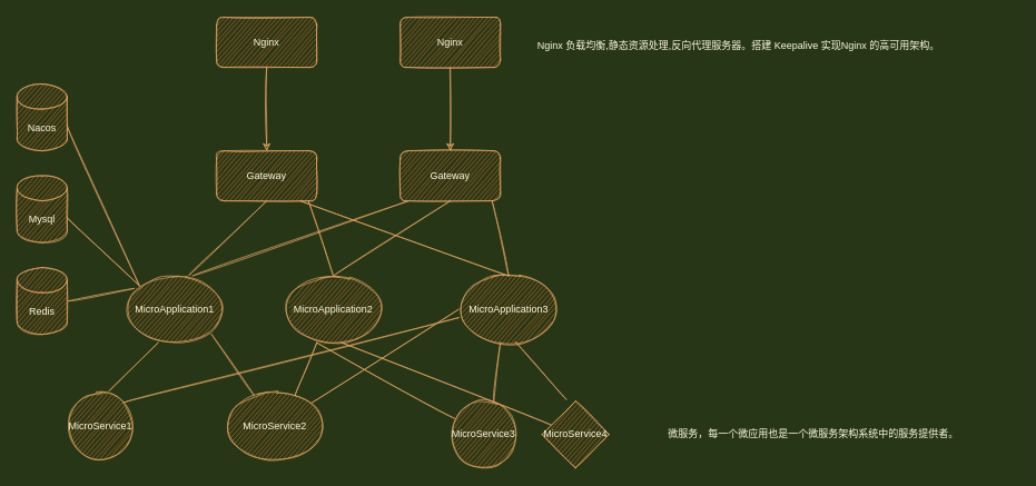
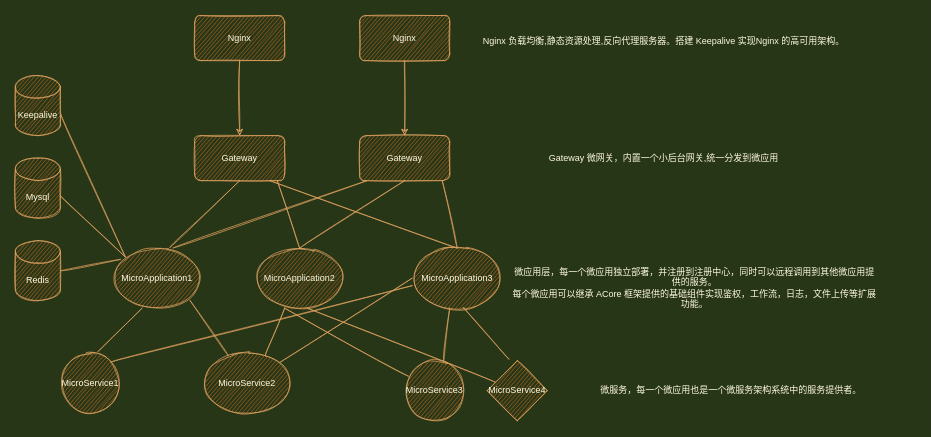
  <mxCell id="0" style=";html=1;" />
  <mxCell id="1" style=";html=1;" parent="0" />
  <mxCell id="2" style="edgeStyle=orthogonalEdgeStyle;orthogonalLoop=1;jettySize=auto;html=1;exitX=0.5;exitY=1;exitDx=0;exitDy=0;labelBackgroundColor=#283618;strokeColor=#DDA15E;fontColor=#FEFAE0;sketch=1;curved=1;" edge="1" parent="1" source="3"><mxGeometry relative="1" as="geometry"><mxPoint x="318.96" y="180" as="targetPoint" /></mxGeometry></mxCell>
  <mxCell id="3" value="Nginx" style="whiteSpace=wrap;html=1;fillColor=#BC6C25;strokeColor=#DDA15E;fontColor=#FEFAE0;sketch=1;rounded=1;" vertex="1" parent="1"><mxGeometry x="258.96" y="20" width="120" height="60" as="geometry" /></mxCell>
  <mxCell id="4" style="edgeStyle=orthogonalEdgeStyle;orthogonalLoop=1;jettySize=auto;html=1;exitX=0.5;exitY=1;exitDx=0;exitDy=0;entryX=0.5;entryY=0;entryDx=0;entryDy=0;labelBackgroundColor=#283618;strokeColor=#DDA15E;fontColor=#FEFAE0;sketch=1;curved=1;" edge="1" parent="1" source="5" target="7"><mxGeometry relative="1" as="geometry" /></mxCell>
  <mxCell id="5" value="Nginx" style="whiteSpace=wrap;html=1;fillColor=#BC6C25;strokeColor=#DDA15E;fontColor=#FEFAE0;sketch=1;rounded=1;" vertex="1" parent="1"><mxGeometry x="478.96" y="20" width="120" height="60" as="geometry" /></mxCell>
  <mxCell id="6" value="Gateway" style="whiteSpace=wrap;html=1;fillColor=#BC6C25;strokeColor=#DDA15E;fontColor=#FEFAE0;sketch=1;rounded=1;" vertex="1" parent="1"><mxGeometry x="258.96" y="180" width="120" height="60" as="geometry" /></mxCell>
  <mxCell id="7" value="Gateway" style="whiteSpace=wrap;html=1;fillColor=#BC6C25;strokeColor=#DDA15E;fontColor=#FEFAE0;sketch=1;rounded=1;" vertex="1" parent="1"><mxGeometry x="478.96" y="180" width="120" height="60" as="geometry" /></mxCell>
  <mxCell id="8" value="MicroApplication1" style="ellipse;whiteSpace=wrap;html=1;fillColor=#BC6C25;strokeColor=#DDA15E;fontColor=#FEFAE0;sketch=1;rounded=1;" vertex="1" parent="1"><mxGeometry x="148.96" y="330" width="120" height="80" as="geometry" /></mxCell>
  <mxCell id="9" value="MicroApplication2" style="ellipse;whiteSpace=wrap;html=1;fillColor=#BC6C25;strokeColor=#DDA15E;fontColor=#FEFAE0;sketch=1;rounded=1;" vertex="1" parent="1"><mxGeometry x="338.96" y="330" width="120" height="80" as="geometry" /></mxCell>
  <mxCell id="10" value="MicroApplication3" style="ellipse;whiteSpace=wrap;html=1;fillColor=#BC6C25;strokeColor=#DDA15E;fontColor=#FEFAE0;sketch=1;rounded=1;" vertex="1" parent="1"><mxGeometry x="548.96" y="330" width="120" height="80" as="geometry" /></mxCell>
  <mxCell id="11" value="" style="endArrow=none;html=1;exitX=0.642;exitY=-0.012;exitDx=0;exitDy=0;exitPerimeter=0;labelBackgroundColor=#283618;strokeColor=#DDA15E;fontColor=#FEFAE0;sketch=1;curved=1;" edge="1" parent="1" source="8"><mxGeometry width="50" height="50" relative="1" as="geometry"><mxPoint x="268.96" y="290" as="sourcePoint" /><mxPoint x="318.96" y="240" as="targetPoint" /></mxGeometry></mxCell>
  <mxCell id="12" value="" style="endArrow=none;html=1;exitX=0.675;exitY=0;exitDx=0;exitDy=0;exitPerimeter=0;labelBackgroundColor=#283618;strokeColor=#DDA15E;fontColor=#FEFAE0;sketch=1;curved=1;" edge="1" parent="1" source="8"><mxGeometry width="50" height="50" relative="1" as="geometry"><mxPoint x="438.96" y="290" as="sourcePoint" /><mxPoint x="488.96" y="240" as="targetPoint" /></mxGeometry></mxCell>
  <mxCell id="13" value="" style="endArrow=none;html=1;exitX=0.5;exitY=0;exitDx=0;exitDy=0;labelBackgroundColor=#283618;strokeColor=#DDA15E;fontColor=#FEFAE0;sketch=1;curved=1;" edge="1" parent="1" source="9"><mxGeometry width="50" height="50" relative="1" as="geometry"><mxPoint x="318.96" y="290" as="sourcePoint" /><mxPoint x="368.96" y="240" as="targetPoint" /></mxGeometry></mxCell>
  <mxCell id="14" value="" style="endArrow=none;html=1;exitX=0.5;exitY=0;exitDx=0;exitDy=0;labelBackgroundColor=#283618;strokeColor=#DDA15E;fontColor=#FEFAE0;sketch=1;curved=1;" edge="1" parent="1" source="10"><mxGeometry width="50" height="50" relative="1" as="geometry"><mxPoint x="308.96" y="290" as="sourcePoint" /><mxPoint x="358.96" y="240" as="targetPoint" /></mxGeometry></mxCell>
  <mxCell id="15" value="" style="endArrow=none;html=1;exitX=0.5;exitY=0;exitDx=0;exitDy=0;labelBackgroundColor=#283618;strokeColor=#DDA15E;fontColor=#FEFAE0;sketch=1;curved=1;" edge="1" parent="1" source="9"><mxGeometry width="50" height="50" relative="1" as="geometry"><mxPoint x="408.96" y="320" as="sourcePoint" /><mxPoint x="538.96" y="240" as="targetPoint" /></mxGeometry></mxCell>
  <mxCell id="16" value="" style="endArrow=none;html=1;labelBackgroundColor=#283618;strokeColor=#DDA15E;fontColor=#FEFAE0;sketch=1;curved=1;" edge="1" parent="1"><mxGeometry width="50" height="50" relative="1" as="geometry"><mxPoint x="608.96" y="330" as="sourcePoint" /><mxPoint x="588.96" y="240" as="targetPoint" /></mxGeometry></mxCell>
  <mxCell id="17" value="MicroService1" style="ellipse;whiteSpace=wrap;html=1;aspect=fixed;fillColor=#BC6C25;strokeColor=#DDA15E;fontColor=#FEFAE0;sketch=1;rounded=1;" vertex="1" parent="1"><mxGeometry x="80" y="470" width="80" height="80" as="geometry" /></mxCell>
  <mxCell id="18" value="MicroService2" style="ellipse;whiteSpace=wrap;html=1;aspect=fixed;fillColor=#BC6C25;strokeColor=#DDA15E;fontColor=#FEFAE0;sketch=1;rounded=1;" vertex="1" parent="1"><mxGeometry x="268.96" y="470" width="120" height="80" as="geometry" /></mxCell>
  <mxCell id="19" value="MicroService3" style="ellipse;whiteSpace=wrap;html=1;aspect=fixed;fillColor=#BC6C25;strokeColor=#DDA15E;fontColor=#FEFAE0;sketch=1;rounded=1;" vertex="1" parent="1"><mxGeometry x="538.96" y="480" width="80" height="80" as="geometry" /></mxCell>
  <mxCell id="20" value="MicroService4" style="rhombus;whiteSpace=wrap;html=1;aspect=fixed;fillColor=#BC6C25;strokeColor=#DDA15E;fontColor=#FEFAE0;sketch=1;" vertex="1" parent="1"><mxGeometry x="648.96" y="480" width="80" height="80" as="geometry" /></mxCell>
  <mxCell id="21" value="" style="endArrow=none;html=1;exitX=0.638;exitY=-0.025;exitDx=0;exitDy=0;exitPerimeter=0;labelBackgroundColor=#283618;strokeColor=#DDA15E;fontColor=#FEFAE0;sketch=1;curved=1;" edge="1" parent="1"><mxGeometry width="50" height="50" relative="1" as="geometry"><mxPoint x="130" y="468" as="sourcePoint" /><mxPoint x="188.96" y="410" as="targetPoint" /></mxGeometry></mxCell>
  <mxCell id="22" value="" style="endArrow=none;html=1;exitX=0.65;exitY=0.013;exitDx=0;exitDy=0;exitPerimeter=0;labelBackgroundColor=#283618;strokeColor=#DDA15E;fontColor=#FEFAE0;sketch=1;curved=1;" edge="1" parent="1" source="19"><mxGeometry width="50" height="50" relative="1" as="geometry"><mxPoint x="548.96" y="460" as="sourcePoint" /><mxPoint x="598.96" y="410" as="targetPoint" /></mxGeometry></mxCell>
  <mxCell id="23" value="" style="endArrow=none;html=1;exitX=0.363;exitY=-0.025;exitDx=0;exitDy=0;exitPerimeter=0;labelBackgroundColor=#283618;strokeColor=#DDA15E;fontColor=#FEFAE0;sketch=1;curved=1;" edge="1" parent="1" source="20"><mxGeometry width="50" height="50" relative="1" as="geometry"><mxPoint x="538.96" y="480" as="sourcePoint" /><mxPoint x="616.96" y="408.96" as="targetPoint" /></mxGeometry></mxCell>
  <mxCell id="24" value="" style="endArrow=none;html=1;labelBackgroundColor=#283618;strokeColor=#DDA15E;fontColor=#FEFAE0;sketch=1;curved=1;" edge="1" parent="1" source="18"><mxGeometry width="50" height="50" relative="1" as="geometry"><mxPoint x="498.96" y="420" as="sourcePoint" /><mxPoint x="548.96" y="370" as="targetPoint" /></mxGeometry></mxCell>
  <mxCell id="25" value="" style="endArrow=none;html=1;exitX=1;exitY=0;exitDx=0;exitDy=0;labelBackgroundColor=#283618;strokeColor=#DDA15E;fontColor=#FEFAE0;sketch=1;curved=1;" edge="1" parent="1"><mxGeometry width="50" height="50" relative="1" as="geometry"><mxPoint x="147.244" y="481.716" as="sourcePoint" /><mxPoint x="548.96" y="380" as="targetPoint" /></mxGeometry></mxCell>
  <mxCell id="26" value="" style="endArrow=none;html=1;labelBackgroundColor=#283618;strokeColor=#DDA15E;fontColor=#FEFAE0;sketch=1;curved=1;" edge="1" parent="1" source="20"><mxGeometry width="50" height="50" relative="1" as="geometry"><mxPoint x="358.96" y="460" as="sourcePoint" /><mxPoint x="408.96" y="410" as="targetPoint" /></mxGeometry></mxCell>
  <mxCell id="27" value="" style="endArrow=none;html=1;labelBackgroundColor=#283618;strokeColor=#DDA15E;fontColor=#FEFAE0;sketch=1;curved=1;" edge="1" parent="1" source="19"><mxGeometry width="50" height="50" relative="1" as="geometry"><mxPoint x="621.73" y="505.374" as="sourcePoint" /><mxPoint x="378.96" y="410" as="targetPoint" /></mxGeometry></mxCell>
  <mxCell id="28" value="" style="endArrow=none;html=1;exitX=0.7;exitY=0.05;exitDx=0;exitDy=0;exitPerimeter=0;labelBackgroundColor=#283618;strokeColor=#DDA15E;fontColor=#FEFAE0;sketch=1;curved=1;" edge="1" parent="1" source="18"><mxGeometry width="50" height="50" relative="1" as="geometry"><mxPoint x="328.96" y="460" as="sourcePoint" /><mxPoint x="378.96" y="410" as="targetPoint" /></mxGeometry></mxCell>
  <mxCell id="29" value="" style="endArrow=none;html=1;labelBackgroundColor=#283618;strokeColor=#DDA15E;fontColor=#FEFAE0;sketch=1;curved=1;" edge="1" parent="1" source="18"><mxGeometry width="50" height="50" relative="1" as="geometry"><mxPoint x="198.96" y="464" as="sourcePoint" /><mxPoint x="252.96" y="400" as="targetPoint" /></mxGeometry></mxCell>
+ <mxCell id="30" value="Gateway 微网关，内置一个小后台网关,统一分发到微应用" style="text;html=1;strokeColor=none;fillColor=none;align=center;verticalAlign=middle;whiteSpace=wrap;fontColor=#FEFAE0;sketch=1;rounded=1;" vertex="1" parent="1"><mxGeometry x="608.96" y="195" width="551.04" height="30" as="geometry" /></mxCell>
  <mxCell id="31" value="Nginx 负载均衡,静态资源处理,反向代理服务器。搭建 Keepalive 实现Nginx 的高可用架构。" style="text;html=1;strokeColor=none;fillColor=none;align=center;verticalAlign=middle;whiteSpace=wrap;fontColor=#FEFAE0;sketch=1;rounded=1;" vertex="1" parent="1"><mxGeometry x="608.96" y="40" width="551.04" height="30" as="geometry" /></mxCell>
- <mxCell id="32" value="Nacos" style="shape=cylinder3;whiteSpace=wrap;html=1;boundedLbl=1;backgroundOutline=1;size=15;fillColor=#BC6C25;strokeColor=#DDA15E;fontColor=#FEFAE0;sketch=1;rounded=1;" vertex="1" parent="1"><mxGeometry x="20" y="100" width="60" height="80" as="geometry" /></mxCell>
+ <mxCell id="32" value="Keepalive" style="shape=cylinder3;whiteSpace=wrap;html=1;boundedLbl=1;backgroundOutline=1;size=15;fillColor=#BC6C25;strokeColor=#DDA15E;fontColor=#FEFAE0;sketch=1;rounded=1;" vertex="1" parent="1"><mxGeometry x="20" y="100" width="60" height="80" as="geometry" /></mxCell>
  <mxCell id="33" value="Mysql" style="shape=cylinder3;whiteSpace=wrap;html=1;boundedLbl=1;backgroundOutline=1;size=15;fillColor=#BC6C25;strokeColor=#DDA15E;fontColor=#FEFAE0;sketch=1;rounded=1;" vertex="1" parent="1"><mxGeometry x="20" y="210" width="60" height="80" as="geometry" /></mxCell>
  <mxCell id="34" value="Redis" style="shape=cylinder3;whiteSpace=wrap;html=1;boundedLbl=1;backgroundOutline=1;size=15;fillColor=#BC6C25;strokeColor=#DDA15E;fontColor=#FEFAE0;sketch=1;rounded=1;" vertex="1" parent="1"><mxGeometry x="20" y="320" width="60" height="80" as="geometry" /></mxCell>
+ <mxCell id="35" value="微应用层，每一个微应用独立部署，并注册到注册中心，同时可以远程调用到其他微应用提供的服务。&lt;br&gt;每个微应用可以继承 ACore 框架提供的基础组件实现鉴权，工作流，日志，文件上传等扩展功能。" style="text;html=1;strokeColor=none;fillColor=none;align=center;verticalAlign=middle;whiteSpace=wrap;fontColor=#FEFAE0;sketch=1;rounded=1;" vertex="1" parent="1"><mxGeometry x="680" y="355" width="491.04" height="55" as="geometry" /></mxCell>
  <mxCell id="36" value="微服务，每一个微应用也是一个微服务架构系统中的服务提供者。" style="text;html=1;strokeColor=none;fillColor=none;align=center;verticalAlign=middle;whiteSpace=wrap;fontColor=#FEFAE0;sketch=1;rounded=1;" vertex="1" parent="1"><mxGeometry x="728.96" y="501.25" width="490" height="37.5" as="geometry" /></mxCell>
  <mxCell id="37" value="" style="endArrow=none;html=1;exitX=1;exitY=0.5;exitDx=0;exitDy=0;exitPerimeter=0;labelBackgroundColor=#283618;strokeColor=#DDA15E;fontColor=#FEFAE0;sketch=1;curved=1;" edge="1" parent="1" source="34"><mxGeometry width="50" height="50" relative="1" as="geometry"><mxPoint x="110" y="395" as="sourcePoint" /><mxPoint x="160" y="345" as="targetPoint" /></mxGeometry></mxCell>
  <mxCell id="38" value="" style="endArrow=none;html=1;entryX=0;entryY=0;entryDx=0;entryDy=0;labelBackgroundColor=#283618;strokeColor=#DDA15E;fontColor=#FEFAE0;sketch=1;curved=1;" edge="1" parent="1" target="8"><mxGeometry width="50" height="50" relative="1" as="geometry"><mxPoint x="80" y="150" as="sourcePoint" /><mxPoint x="130" y="100" as="targetPoint" /></mxGeometry></mxCell>
  <mxCell id="39" value="" style="endArrow=none;html=1;entryX=0;entryY=0;entryDx=0;entryDy=0;labelBackgroundColor=#283618;strokeColor=#DDA15E;fontColor=#FEFAE0;sketch=1;curved=1;" edge="1" parent="1" target="8"><mxGeometry width="50" height="50" relative="1" as="geometry"><mxPoint x="80" y="260" as="sourcePoint" /><mxPoint x="130" y="210" as="targetPoint" /></mxGeometry></mxCell>
